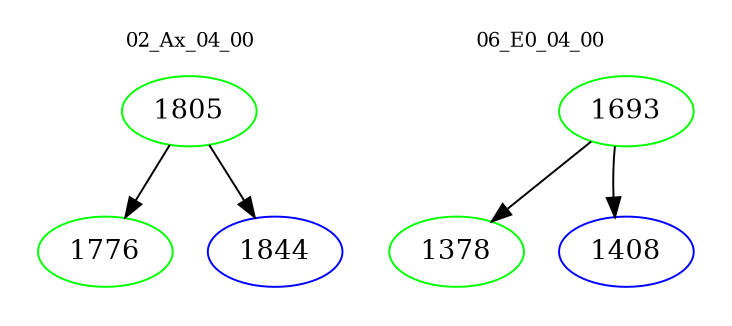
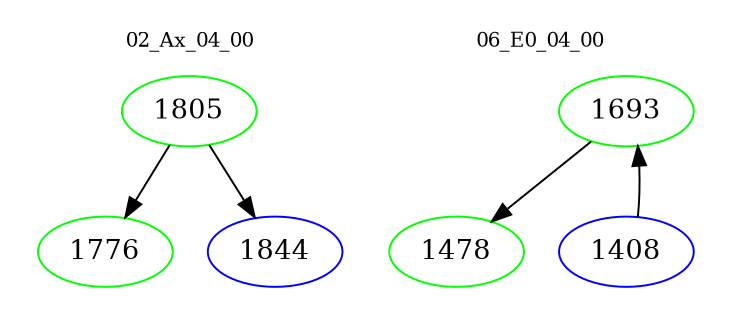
  digraph {
    node [color=green]
    edge [color=black]
    n1 [label=1805]
    n2 [label=1776]
    n3 [color=blue label=1844]
    n4 [label=1693]
-   n5 [label=1378]
+   n5 [label=1478]
    n6 [color=blue label=1408]
    subgraph cluster_1 {
      color=white
      fontsize=10
      label="02_Ax_04_00"
      n1
      n2
      n3
    }
    subgraph cluster_2 {
      color=white
      fontsize=10
      label="06_E0_04_00"
      n4
      n5
      n6
    }
    n1 -> n2
    n1 -> n3
    n4 -> n5
-   n4 -> n6
+   n6 -> n4
  }
